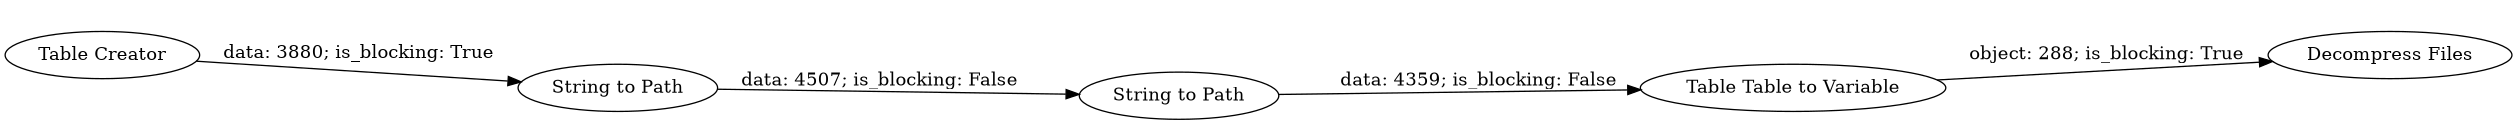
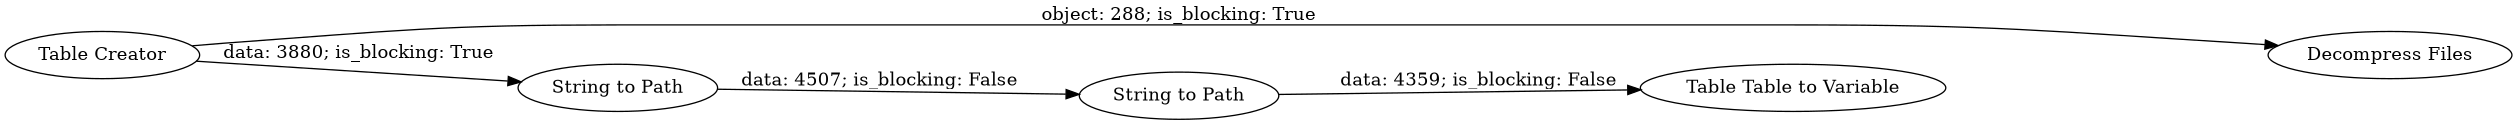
  digraph {
    rankdir=LR
    n1 [label="String to Path"]
    n2 [label="Table Table to Variable"]
    n3 [label="Decompress Files"]
    n4 [label="String to Path"]
    n5 [label="Table Creator"]
    n1 -> n2 [label="data: 4359; is_blocking: False"]
-   n2 -> n3 [label="object: 288; is_blocking: True"]
+   n5 -> n3 [label="object: 288; is_blocking: True"]
    n4 -> n1 [label="data: 4507; is_blocking: False"]
    n5 -> n4 [label="data: 3880; is_blocking: True"]
  }
